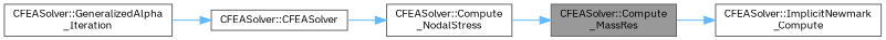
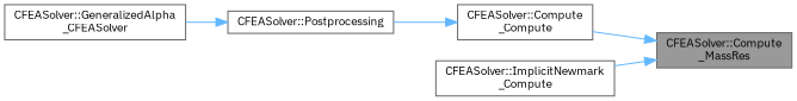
  digraph {
    fontname="IBM Plex Sans"
    rankdir=RL
    node [color=grey40 fillcolor=white fontname="IBM Plex Sans" fontsize=10 shape=box style=filled]
    edge [color=steelblue1 dir=back fontname="IBM Plex Sans" fontsize=10 labelfontname=Helvetica labelfontsize=10 style=solid]
    n1 [color=gray40 fillcolor=grey60 fontcolor=black height=0.2 label="CFEASolver::Compute\l_MassRes" width=0.4]
-   n2 [height=0.2 label="CFEASolver::Compute\l_NodalStress" width=0.4]
+   n2 [height=0.2 label="CFEASolver::Compute\l_Compute" width=0.4]
    n3 [height=0.2 label="CFEASolver::ImplicitNewmark\l_Compute" width=0.4]
-   n4 [height=0.2 label="CFEASolver::CFEASolver" width=0.4]
-   n5 [height=0.2 label="CFEASolver::GeneralizedAlpha\l_Iteration" width=0.4]
+   n4 [height=0.2 label="CFEASolver::Postprocessing" width=0.4]
+   n5 [height=0.2 label="CFEASolver::GeneralizedAlpha\l_CFEASolver" width=0.4]
    n1 -> n2
-   n3 -> n1
+   n1 -> n3
    n2 -> n4
    n4 -> n5
  }
